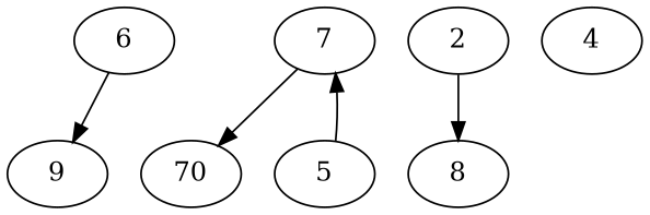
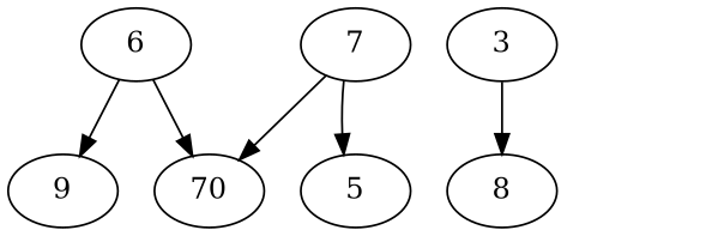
  digraph {
    node [alpha=0.19]
    6 [expect_size=23207936]
    9 [expect_size=11589632]
    n3 [alpha=0.04 expect_size=50616320 label=70]
    7 [alpha=0.17 expect_size=12127232]
    8 [alpha=0.01 expect_size=49878016]
-   3 [alpha=0.12 expect_size=35596288 label=2]
-   4 [alpha=0.14 expect_size=32663552]
+   3 [alpha=0.12 expect_size=35596288]
    5 [alpha=0.11 expect_size=40027136]
    6 -> 9
+   6 -> n3
    7 -> n3
    3 -> 8
-   5 -> 7
+   7 -> 5
  }
